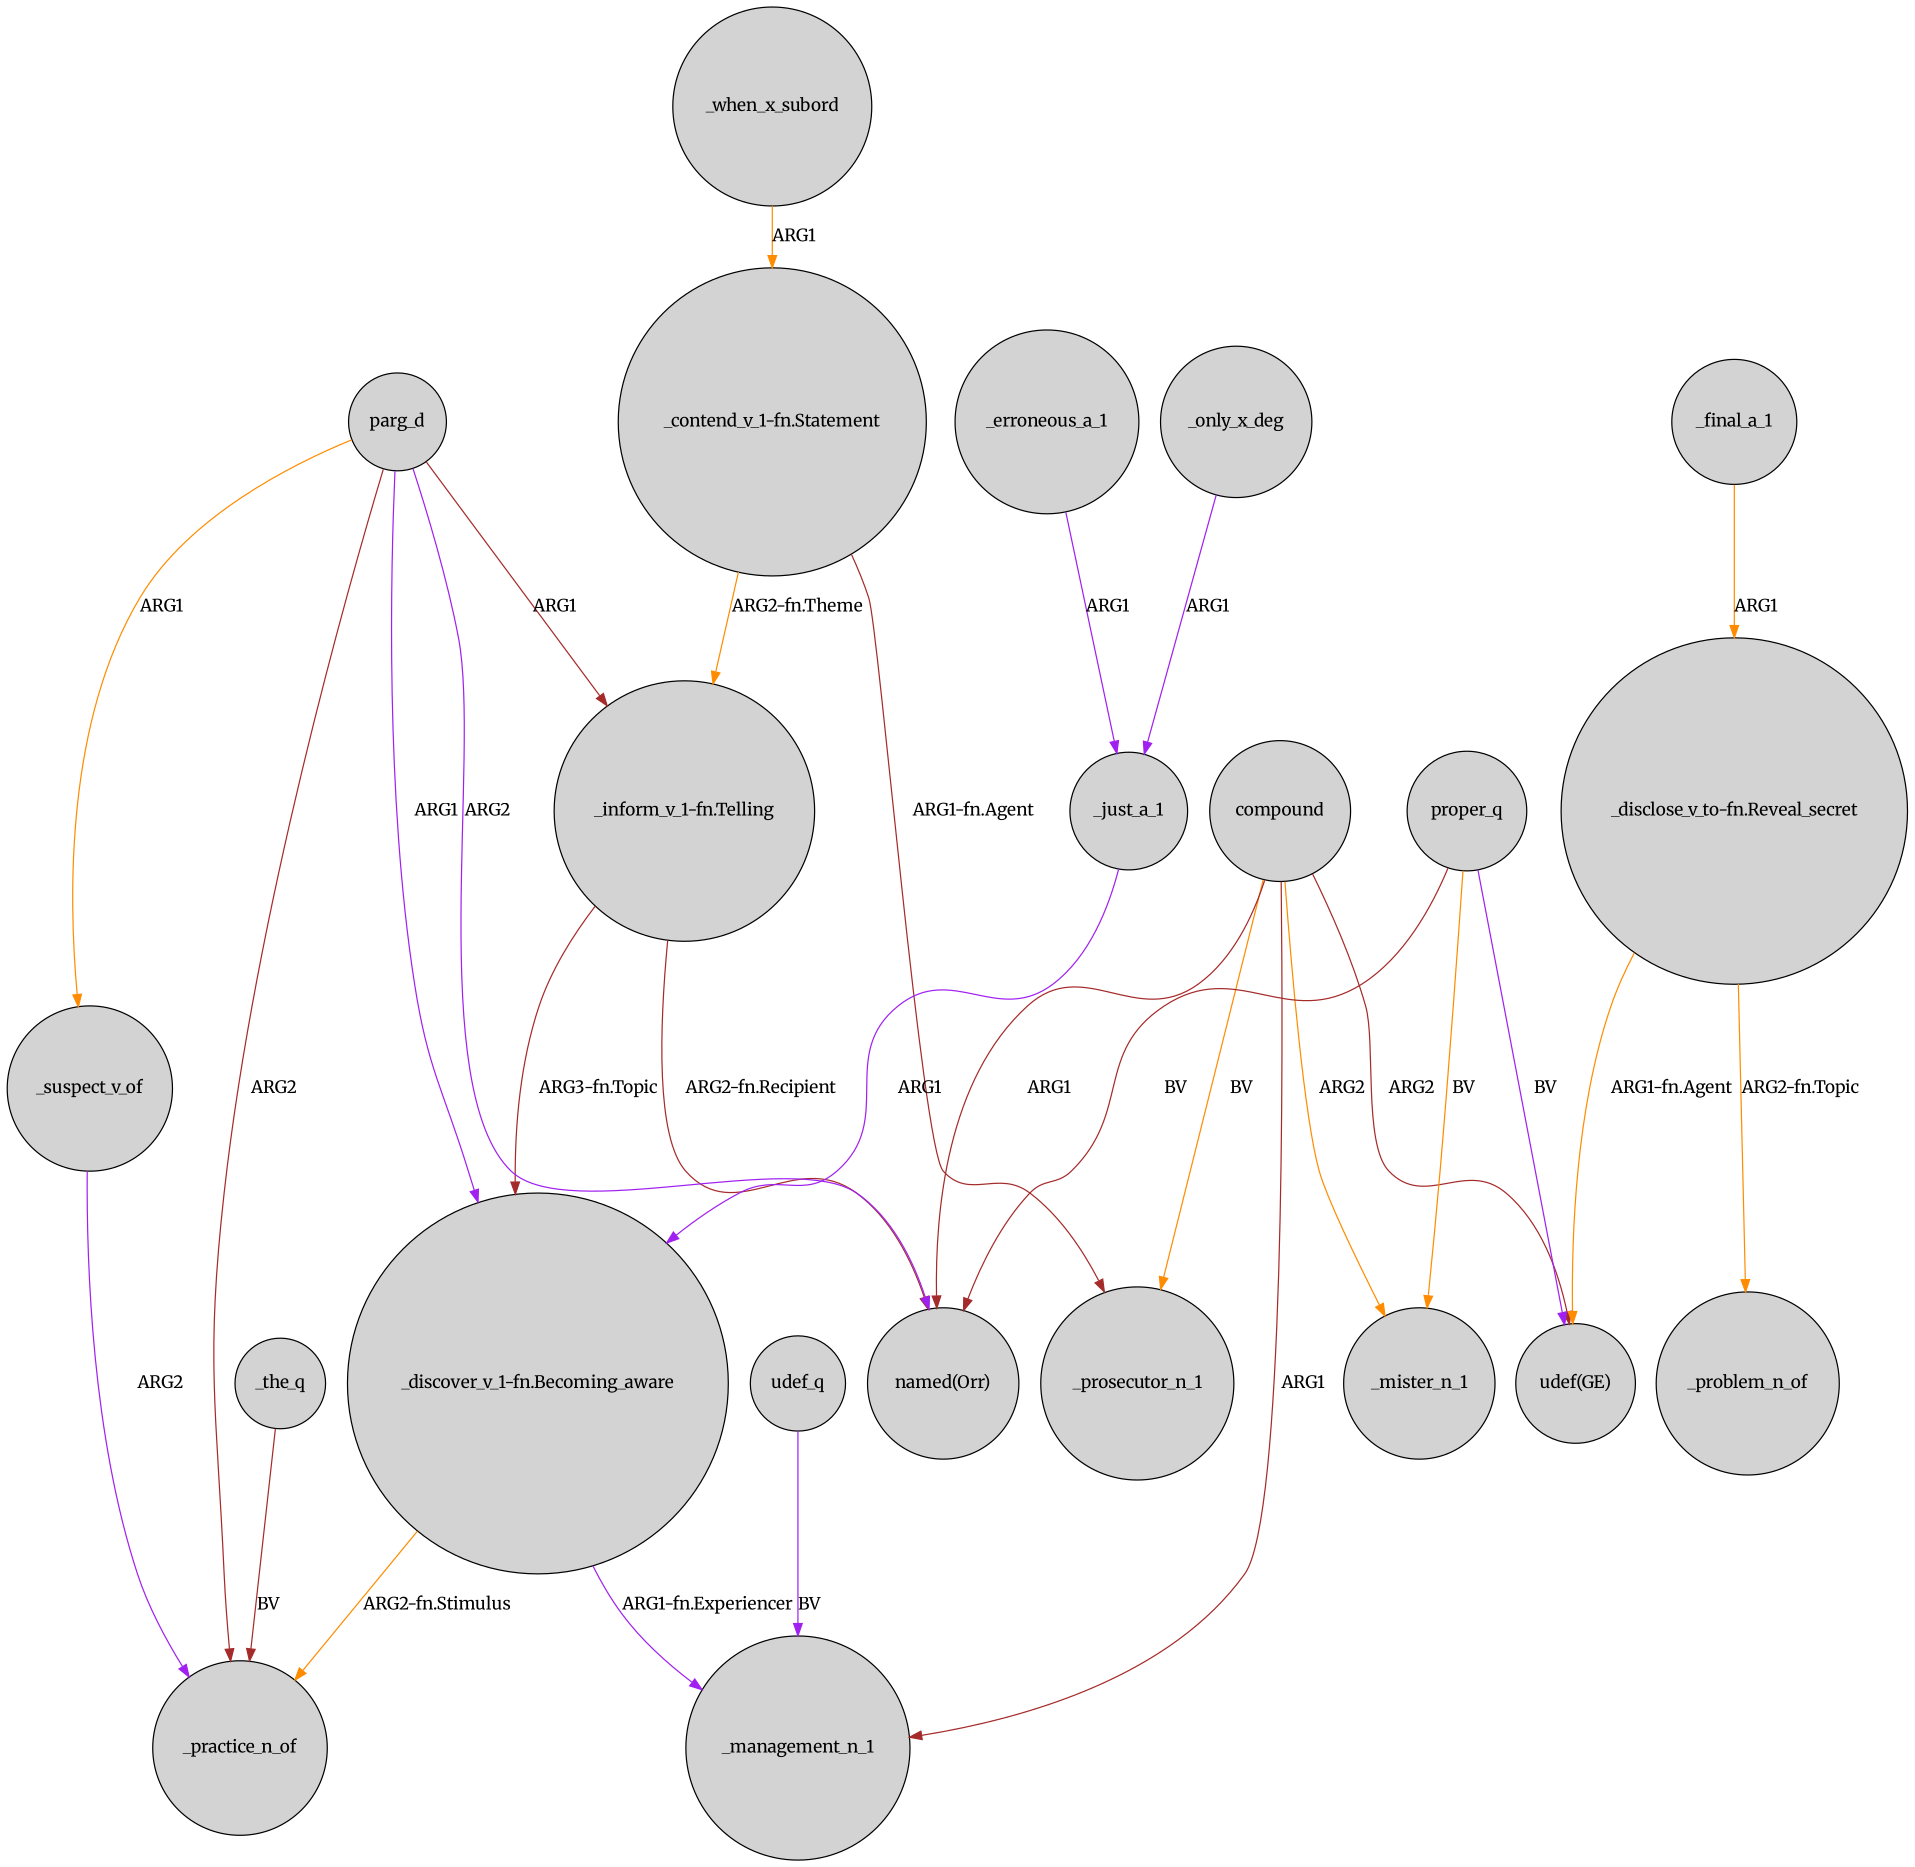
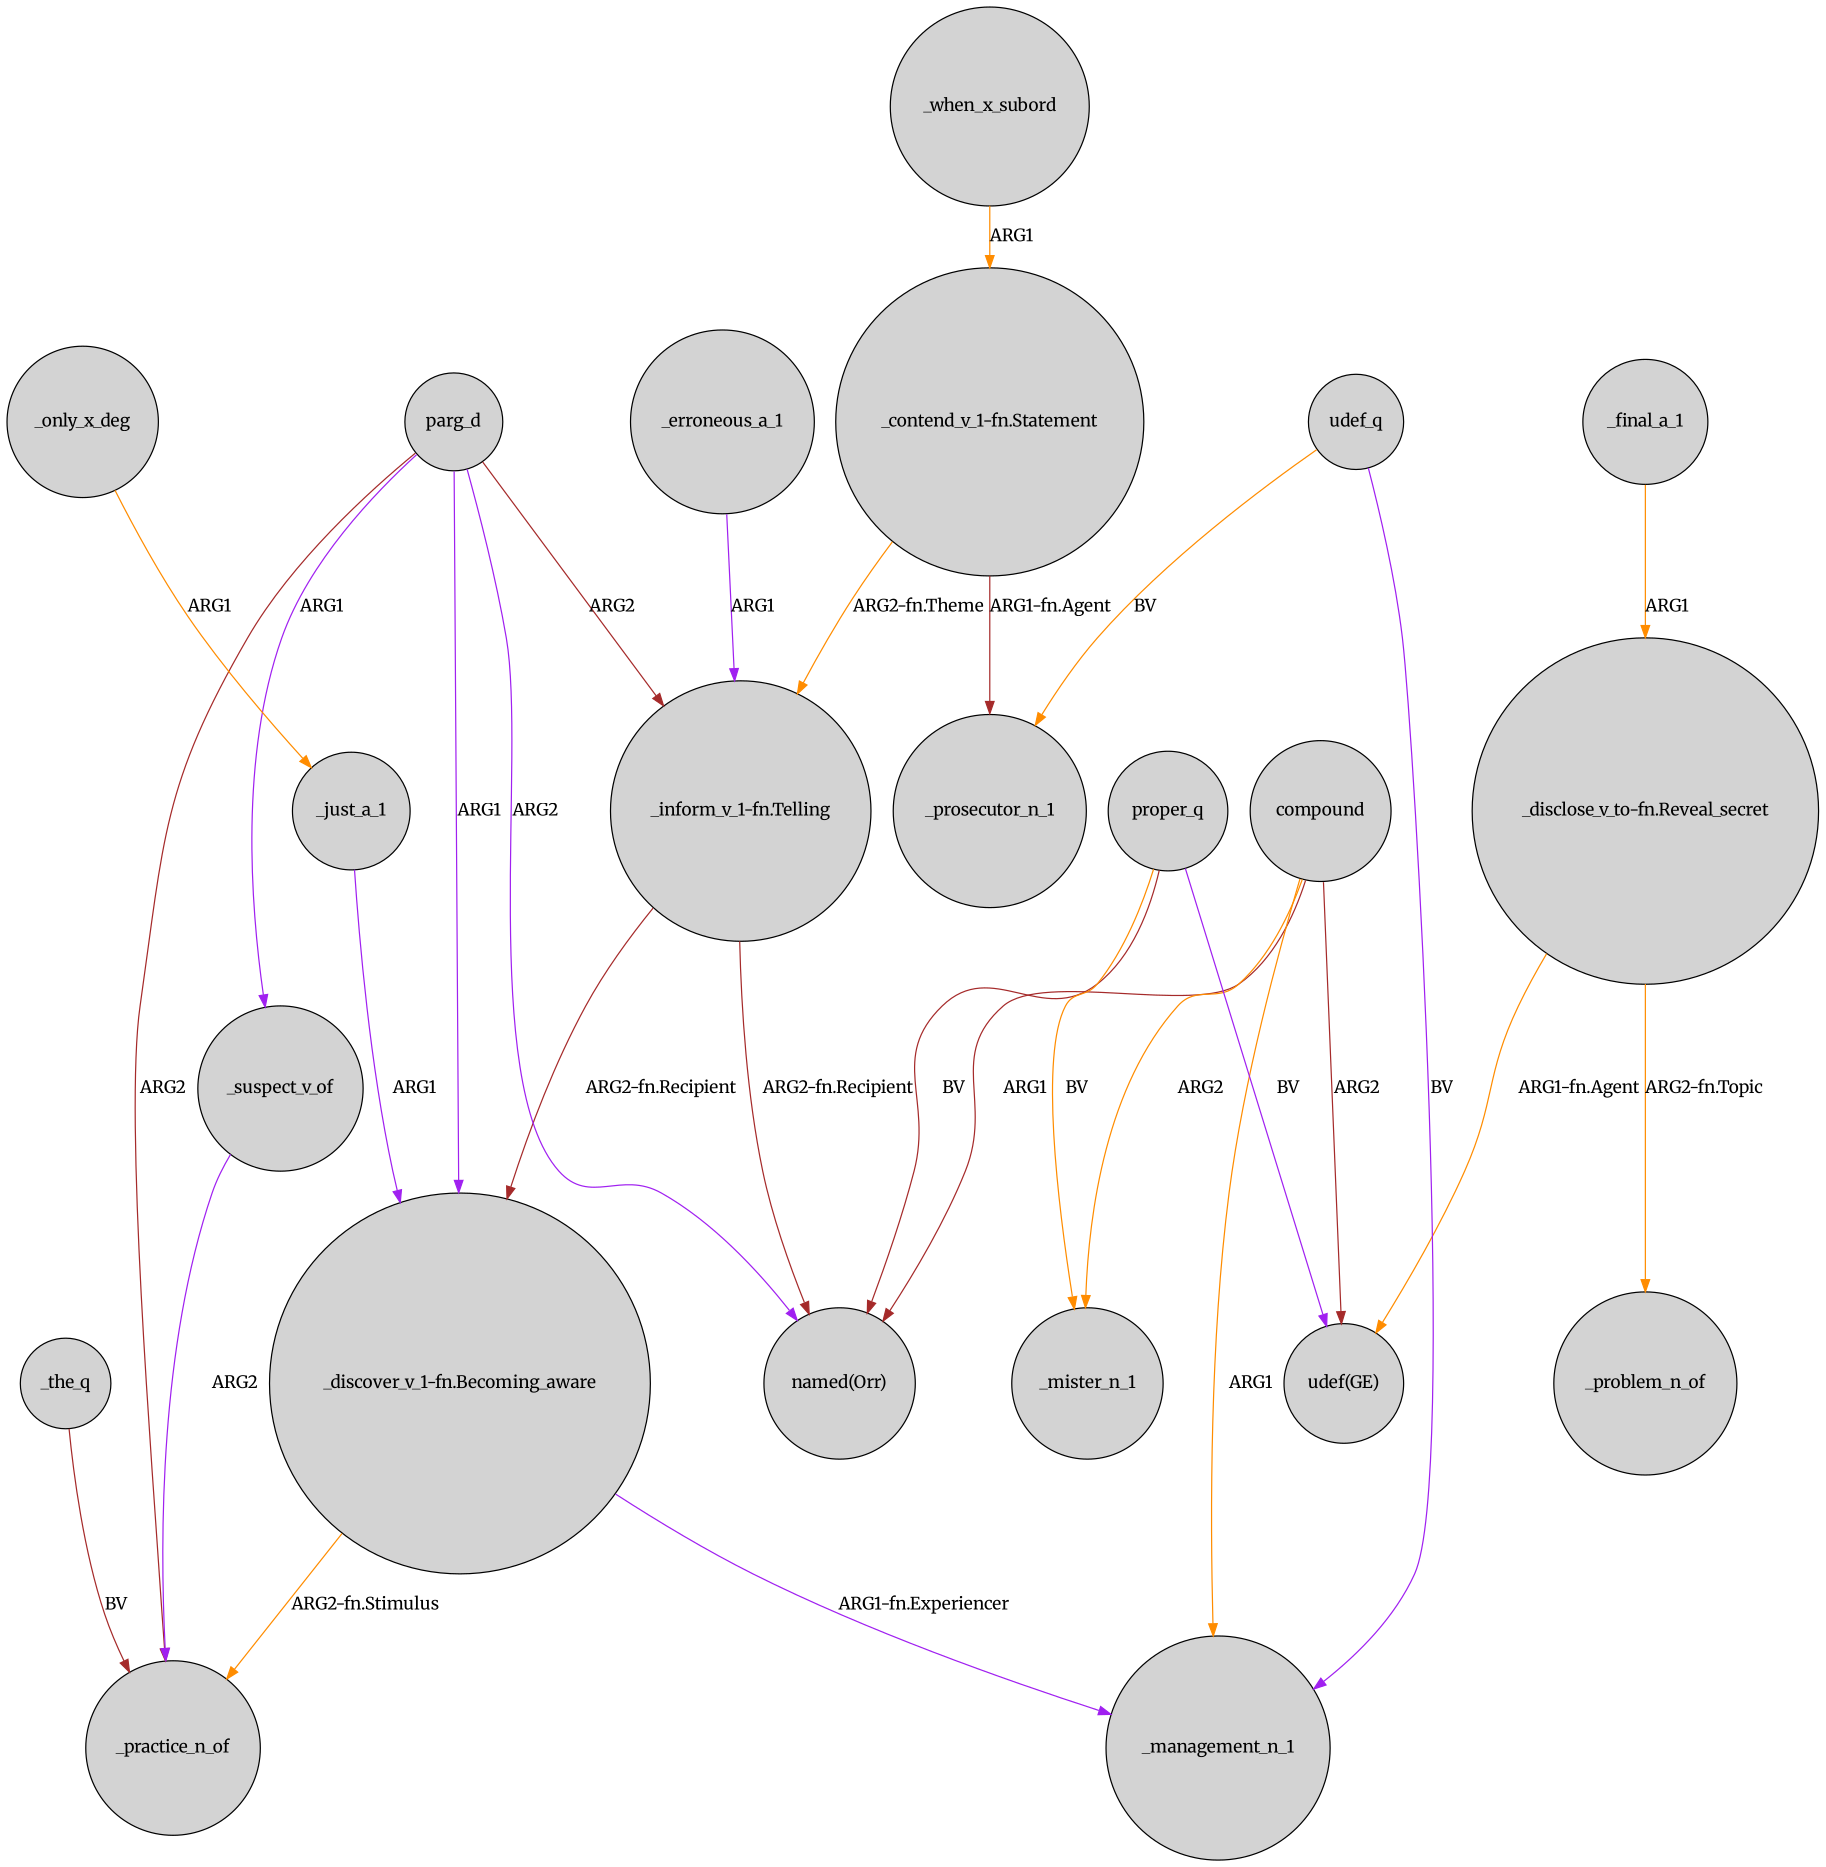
  digraph {
    fontname=Merriweather
    node [fontname=Merriweather shape=circle style=filled]
    edge [color=darkorange fontname=Merriweather]
    "_contend_v_1-fn.Statement"
    "_inform_v_1-fn.Telling"
    _prosecutor_n_1
    "named(Orr)"
    "_discover_v_1-fn.Becoming_aware"
    _management_n_1
    _practice_n_of
    compound
    n9 [label="udef(GE)"]
    _mister_n_1
    parg_d
    _suspect_v_of
    "_disclose_v_to-fn.Reveal_secret"
    _problem_n_of
    proper_q
    _the_q
    udef_q
    _just_a_1
    _when_x_subord
    _only_x_deg
    _final_a_1
    _erroneous_a_1
    "_contend_v_1-fn.Statement" -> "_inform_v_1-fn.Telling" [label="ARG2-fn.Theme"]
    "_contend_v_1-fn.Statement" -> _prosecutor_n_1 [color=brown label="ARG1-fn.Agent"]
    "_inform_v_1-fn.Telling" -> "named(Orr)" [color=brown label="ARG2-fn.Recipient"]
-   "_inform_v_1-fn.Telling" -> "_discover_v_1-fn.Becoming_aware" [color=brown label="ARG3-fn.Topic"]
+   "_inform_v_1-fn.Telling" -> "_discover_v_1-fn.Becoming_aware" [color=brown label="ARG2-fn.Recipient"]
    "_discover_v_1-fn.Becoming_aware" -> _management_n_1 [color=purple label="ARG1-fn.Experiencer"]
    "_discover_v_1-fn.Becoming_aware" -> _practice_n_of [label="ARG2-fn.Stimulus"]
    compound -> "named(Orr)" [color=brown label=ARG1]
-   compound -> _management_n_1 [color=brown label=ARG1]
+   compound -> _management_n_1 [label=ARG1]
    compound -> n9 [color=brown label=ARG2]
    compound -> _mister_n_1 [label=ARG2]
-   parg_d -> "_inform_v_1-fn.Telling" [color=brown label=ARG1]
+   parg_d -> "_inform_v_1-fn.Telling" [color=brown label=ARG2]
    parg_d -> "named(Orr)" [color=purple label=ARG2]
    parg_d -> "_discover_v_1-fn.Becoming_aware" [color=purple label=ARG1]
    parg_d -> _practice_n_of [color=brown label=ARG2]
-   parg_d -> _suspect_v_of [label=ARG1]
+   parg_d -> _suspect_v_of [color=purple label=ARG1]
    _suspect_v_of -> _practice_n_of [color=purple label=ARG2]
    "_disclose_v_to-fn.Reveal_secret" -> n9 [label="ARG1-fn.Agent"]
    "_disclose_v_to-fn.Reveal_secret" -> _problem_n_of [label="ARG2-fn.Topic"]
    proper_q -> "named(Orr)" [color=brown label=BV]
    proper_q -> n9 [color=purple label=BV]
    proper_q -> _mister_n_1 [label=BV]
    _the_q -> _practice_n_of [color=brown label=BV]
-   compound -> _prosecutor_n_1 [label=BV]
+   udef_q -> _prosecutor_n_1 [label=BV]
    udef_q -> _management_n_1 [color=purple label=BV]
    _just_a_1 -> "_discover_v_1-fn.Becoming_aware" [color=purple label=ARG1]
    _when_x_subord -> "_contend_v_1-fn.Statement" [label=ARG1]
-   _only_x_deg -> _just_a_1 [color=purple label=ARG1]
+   _only_x_deg -> _just_a_1 [label=ARG1]
    _final_a_1 -> "_disclose_v_to-fn.Reveal_secret" [label=ARG1]
-   _erroneous_a_1 -> _just_a_1 [color=purple label=ARG1]
+   _erroneous_a_1 -> "_inform_v_1-fn.Telling" [color=purple label=ARG1]
  }
